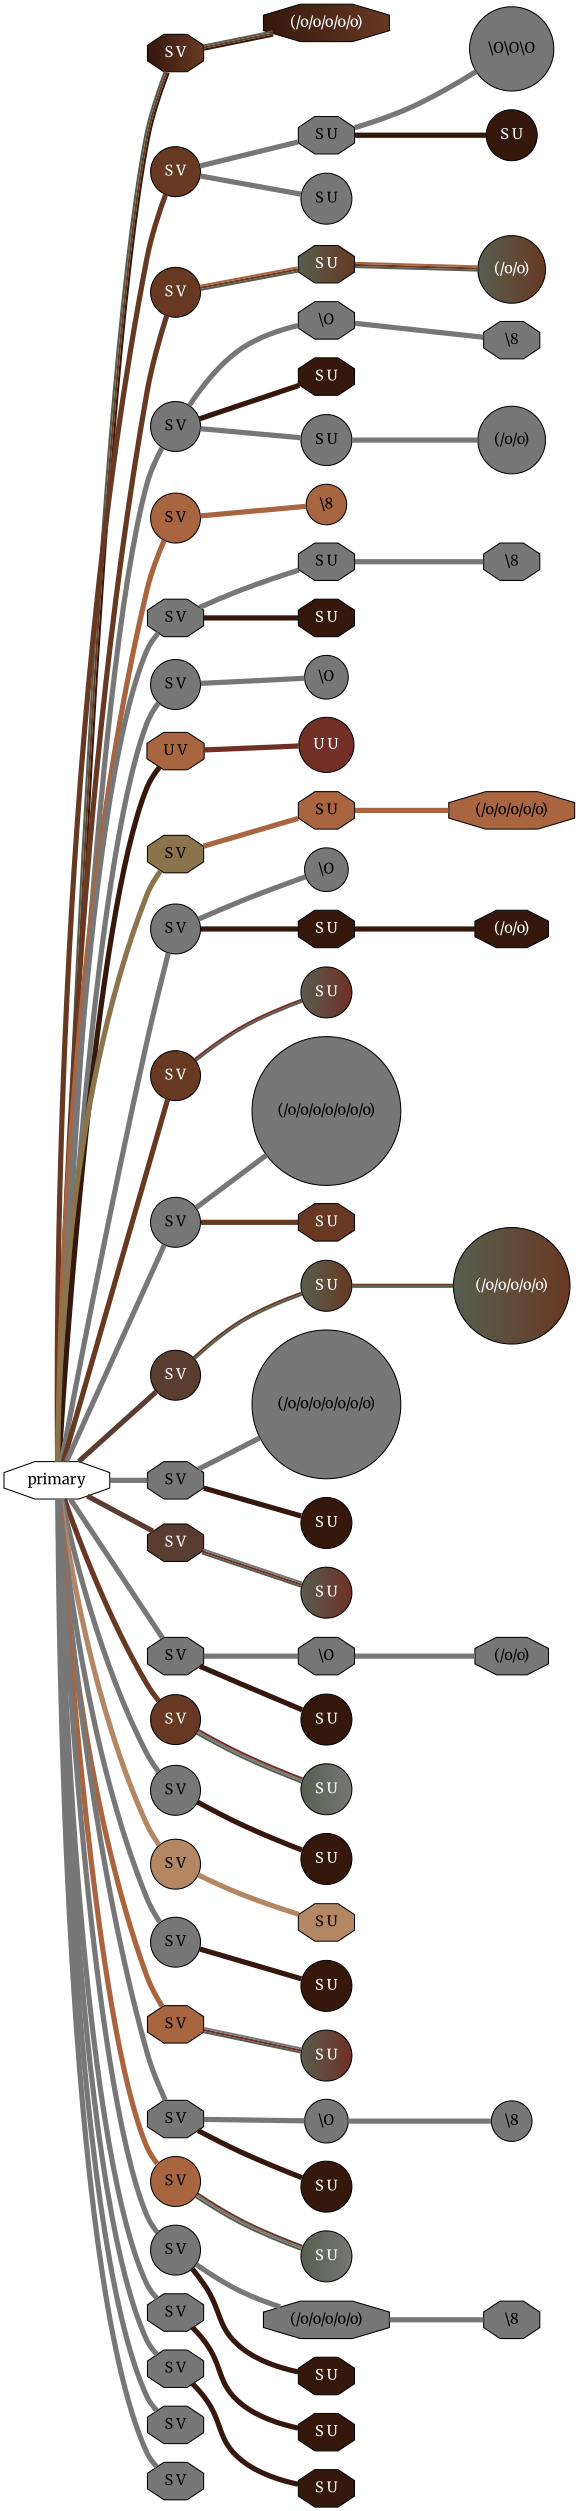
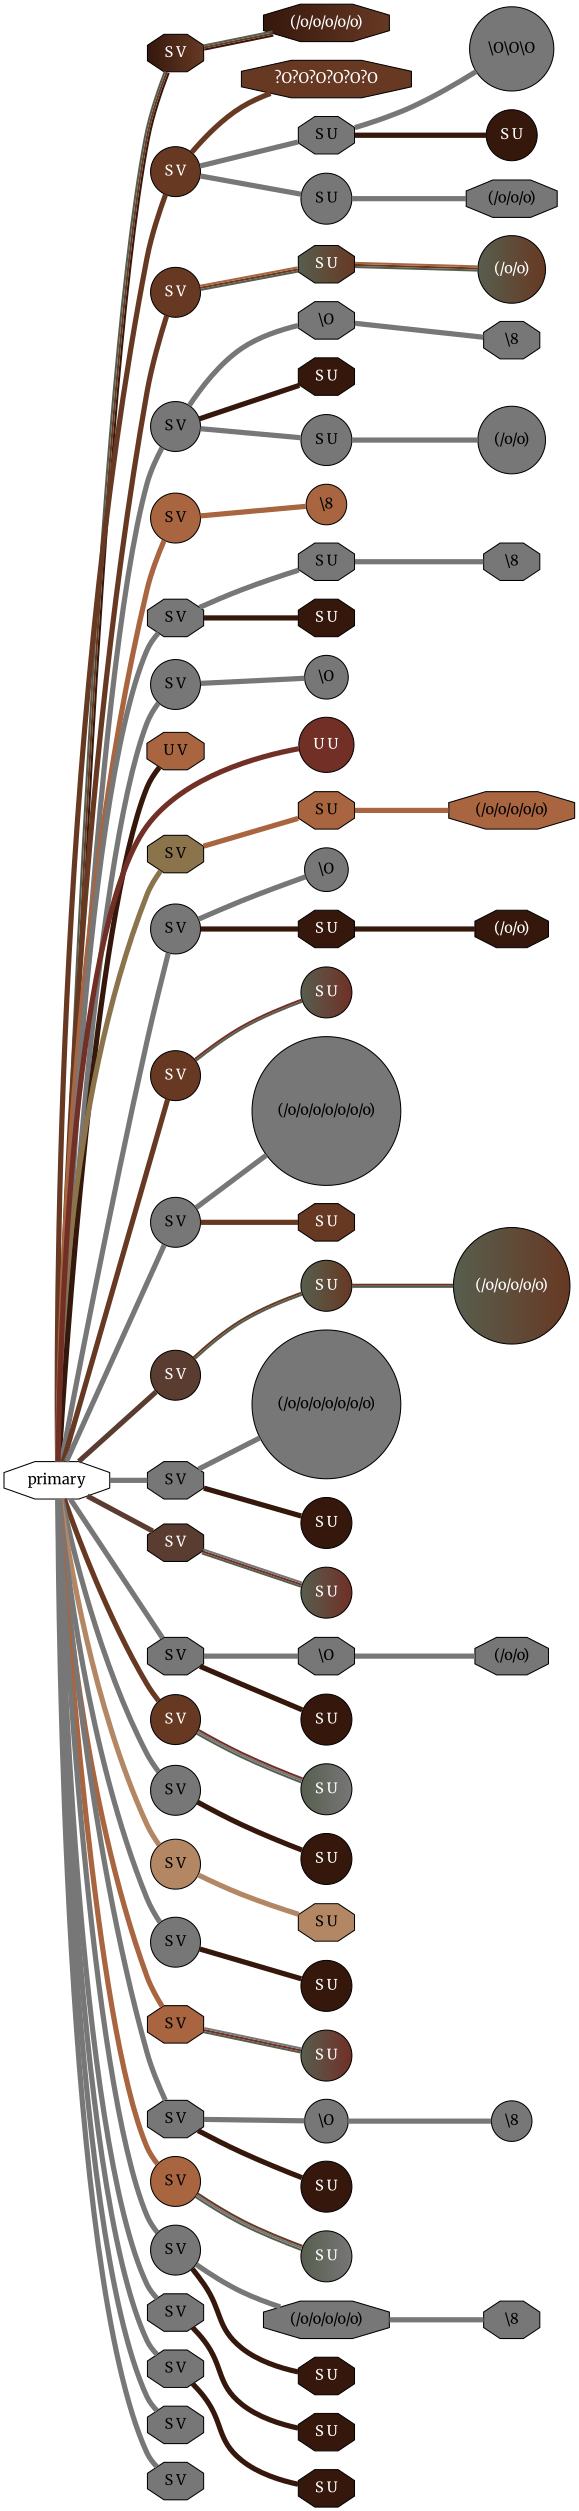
  graph {
    fontname=Merriweather
    rankdir=LR
    node [fillcolor="#777777" fontcolor="#000000" fontname=Merriweather pendant_attach=V pendant_ply=S qtype=pendant_node shape=circle style=filled]
    edge [color="#777777" fontname=Merriweather penwidth=5 qtype=pendant_link]
    n1 [fillcolor="#35170C:#673923:#575E4E" fontcolor="#ffffff" label="S V" pendant_colors="#35170C:#673923:#575E4E" pendant_length=53.0 shape=octagon]
    n2 [fillcolor="#35170C:#673923:#575E4E" fontcolor="#ffffff" knot_position=16.0 knot_spin=S knot_type=L knot_value=5 label="(/o/o/o/o/o)" qtype=knot_node shape=octagon pendant_attach="" pendant_ply=""]
    primary [shape=octagon fillcolor="" fontcolor="" pendant_attach="" pendant_ply="" qtype="" style=""]
    n4 [fillcolor="#673923" fontcolor="#ffffff" label="S V" pendant_colors="#673923" pendant_length=30.5]
    n5 [fillcolor="#673923" fontcolor="#ffffff" label="S V" pendant_colors="#673923" pendant_length=0.5]
    n6 [label="S V" pendant_colors="#777777" pendant_length=37.0]
    n7 [fillcolor="#A86540" label="S V" pendant_colors="#A86540" pendant_length=40.5]
    n8 [label="S V" pendant_colors="#777777" pendant_length=41.5 shape=octagon]
    n9 [label="S V" pendant_colors="#777777" pendant_length=37.0]
    n10 [fillcolor="#A86540" label="U V" pendant_colors="#A86540" pendant_ply=U shape=octagon]
    n11 [fillcolor="#8B734B" label="S V" pendant_colors="#8B734B" pendant_length=8.0 shape=octagon]
    n12 [label="S V" pendant_colors="#777777" pendant_length=30.0]
    n13 [fillcolor="#673923" fontcolor="#ffffff" label="S V" pendant_colors="#673923" pendant_length=10.0]
    n14 [label="S V" pendant_colors="#777777" pendant_length=24.5]
    n15 [fillcolor="#5A3D30" fontcolor="#ffffff" label="S V" pendant_colors="#5A3D30" pendant_length=5.5]
    n16 [label="S V" pendant_colors="#777777" pendant_length=25.5 shape=octagon]
    n17 [fillcolor="#5A3D30" fontcolor="#ffffff" label="S V" pendant_colors="#5A3D30" pendant_length=16.0 shape=octagon]
    n18 [label="S V" pendant_colors="#777777" pendant_length=28.5 shape=octagon]
    n19 [fillcolor="#673923" fontcolor="#ffffff" label="S V" pendant_colors="#673923" pendant_length=47.0]
    n20 [label="S V" pendant_colors="#777777" pendant_length=31.0]
    n21 [fillcolor="#712F26" fontcolor="#ffffff" label="U U" pendant_attach=U pendant_colors="#712F26" pendant_ply=U]
    n22 [fillcolor="#B48764" label="S V" pendant_colors="#B48764" pendant_length=41.0]
    n23 [label="S V" pendant_colors="#777777" pendant_length=30.5]
    n24 [fillcolor="#A86540" label="S V" pendant_colors="#A86540" pendant_length=34.5 shape=octagon]
    n25 [label="S V" pendant_colors="#777777" pendant_length=28.0 shape=octagon]
    n26 [fillcolor="#A86540" label="S V" pendant_colors="#A86540" pendant_length=38.5]
    n27 [label="S V" pendant_colors="#777777" pendant_length=40.0]
    n28 [label="S V" pendant_colors="#777777" pendant_length=40.5 shape=octagon]
    n29 [label="S V" pendant_colors="#777777" pendant_length=38.0 shape=octagon]
    n30 [label="S V" pendant_colors="#777777" pendant_length=35.5 shape=octagon]
    n31 [label="S V" pendant_colors="#777777" pendant_length=35.0 shape=octagon]
+   n32 [fillcolor="#673923" fontcolor="#ffffff" knot_position=17.0 knot_spin=UZZZZZ knot_type=S knot_value=6 label="?O?O?O?O?O?O" qtype=knot_node shape=octagon pendant_attach="" pendant_ply=""]
    n33 [label="S U" pendant_attach=U pendant_colors="#777777" pendant_length=50.5 shape=octagon]
    n34 [label="S U" pendant_attach=U pendant_colors="#777777" pendant_length=37.5]
    n35 [fillcolor="#575E4E:#673923:#A86540" fontcolor="#ffffff" label="S U" pendant_attach=U pendant_colors="#575E4E:#673923:#A86540" pendant_length=53.5 shape=octagon]
    n36 [knot_position=14.5 knot_spin=Z knot_type=S knot_value=1 label="\\O" qtype=knot_node shape=octagon pendant_attach="" pendant_ply=""]
    n37 [fillcolor="#35170C" fontcolor="#ffffff" label="S U" pendant_attach=U pendant_colors="#35170C" pendant_length=2.0 shape=octagon]
    n38 [label="S U" pendant_attach=U pendant_colors="#777777" pendant_length=34.0]
    n39 [fillcolor="#A86540" knot_position=22.5 knot_spin=Z knot_type=E knot_value=1 label="\\8" qtype=knot_node pendant_attach="" pendant_ply=""]
    n40 [label="S U" pendant_attach=U pendant_colors="#777777" pendant_length=33.0 shape=octagon]
    n41 [fillcolor="#35170C" fontcolor="#ffffff" label="S U" pendant_attach=U pendant_colors="#35170C" pendant_length=8.0 shape=octagon]
    n42 [knot_position=12.5 knot_spin=Z knot_type=S knot_value=1 label="\\O" qtype=knot_node pendant_attach="" pendant_ply=""]
    n43 [fillcolor="#A86540" label="S U" pendant_attach=U pendant_colors="#A86540" pendant_length=43.0 shape=octagon]
    n44 [knot_position=14.5 knot_spin=Z knot_type=S knot_value=1 label="\\O" qtype=knot_node pendant_attach="" pendant_ply=""]
    n45 [fillcolor="#35170C" fontcolor="#ffffff" label="S U" pendant_attach=U pendant_colors="#35170C" pendant_length=28.0 shape=octagon]
    n46 [fillcolor="#575E4E:#712F26" fontcolor="#ffffff" label="S U" pendant_attach=U pendant_colors="#575E4E:#712F26" pendant_length=50.5]
    n47 [knot_position=17.5 knot_spin=S knot_type=L knot_value=7 label="(/o/o/o/o/o/o/o)" qtype=knot_node pendant_attach="" pendant_ply=""]
    n48 [fillcolor="#673923" fontcolor="#ffffff" label="S U" pendant_attach=U pendant_colors="#673923" pendant_length=4.5 shape=octagon]
    n49 [fillcolor="#575E4E:#673923" fontcolor="#ffffff" label="S U" pendant_attach=U pendant_colors="#575E4E:#673923" pendant_length=47.5]
    n50 [knot_position=17.0 knot_spin=S knot_type=L knot_value=7 label="(/o/o/o/o/o/o/o)" qtype=knot_node pendant_attach="" pendant_ply=""]
    n51 [fillcolor="#35170C" fontcolor="#ffffff" label="S U" pendant_attach=U pendant_colors="#35170C" pendant_length=44.5]
    n52 [fillcolor="#575E4E:#712F26:#777777" fontcolor="#ffffff" label="S U" pendant_attach=U pendant_colors="#575E4E:#712F26:#777777" pendant_length=61.0]
    n53 [knot_position=9.5 knot_spin=Z knot_type=S knot_value=1 label="\\O" qtype=knot_node shape=octagon pendant_attach="" pendant_ply=""]
    n54 [fillcolor="#35170C" fontcolor="#ffffff" label="S U" pendant_attach=U pendant_colors="#35170C" pendant_length=2.0]
    n55 [fillcolor="#575E4E:#777777:#712F26" fontcolor="#ffffff" label="S U" pendant_attach=U pendant_colors="#575E4E:#777777:#712F26" pendant_length=64.5]
    n56 [fillcolor="#35170C" fontcolor="#ffffff" label="S U" pendant_attach=U pendant_colors="#35170C" pendant_length=9.0]
    n57 [fillcolor="#B48764" label="S U" pendant_attach=U pendant_colors="#B48764" pendant_length=2.5 shape=octagon]
    n58 [fillcolor="#35170C" fontcolor="#ffffff" label="S U" pendant_attach=U pendant_colors="#35170C" pendant_length=2.5]
    n59 [fillcolor="#575E4E:#712F26:#777777" fontcolor="#ffffff" label="S U" pendant_attach=U pendant_colors="#575E4E:#712F26:#777777" pendant_length=28.5]
    n60 [knot_position=10.0 knot_spin=Z knot_type=S knot_value=1 label="\\O" qtype=knot_node pendant_attach="" pendant_ply=""]
    n61 [fillcolor="#35170C" fontcolor="#ffffff" label="S U" pendant_attach=U pendant_colors="#35170C" pendant_length=5.0]
    n62 [fillcolor="#575E4E:#777777:#673923" fontcolor="#ffffff" label="S U" pendant_attach=U pendant_colors="#575E4E:#777777:#673923" pendant_length=45.5]
    n63 [knot_position=16.0 knot_spin=S knot_type=L knot_value=5 label="(/o/o/o/o/o)" qtype=knot_node shape=octagon pendant_attach="" pendant_ply=""]
    n64 [fillcolor="#35170C" fontcolor="#ffffff" label="S U" pendant_attach=U pendant_colors="#35170C" pendant_length=1.5 shape=octagon]
    n65 [fillcolor="#35170C" fontcolor="#ffffff" label="S U" pendant_attach=U pendant_colors="#35170C" pendant_length=4.5 shape=octagon]
    n66 [fillcolor="#35170C" fontcolor="#ffffff" label="S U" pendant_attach=U pendant_colors="#35170C" pendant_length=6.5 shape=octagon]
    n67 [knot_position=14.5 knot_spin=Z knot_type=S knot_value=3 label="\\O\\O\\O" qtype=knot_node pendant_attach="" pendant_ply=""]
    n68 [fillcolor="#35170C" fontcolor="#ffffff" label="S U" pendant_attach=U pendant_colors="#35170C" pendant_length=1.5]
+   n69 [knot_position=22.0 knot_spin=S knot_type=L knot_value=3 label="(/o/o/o)" qtype=knot_node shape=octagon pendant_attach="" pendant_ply=""]
    n70 [fillcolor="#575E4E:#673923:#A86540" fontcolor="#ffffff" knot_position=16.5 knot_spin=S knot_type=L knot_value=2 label="(/o/o)" qtype=knot_node pendant_attach="" pendant_ply=""]
    n71 [knot_position=21.5 knot_spin=Z knot_type=E knot_value=1 label="\\8" qtype=knot_node shape=octagon pendant_attach="" pendant_ply=""]
    n72 [knot_position=18.5 knot_spin=S knot_type=L knot_value=2 label="(/o/o)" qtype=knot_node pendant_attach="" pendant_ply=""]
    n73 [knot_position=17.0 knot_spin=Z knot_type=E knot_value=1 label="\\8" qtype=knot_node shape=octagon pendant_attach="" pendant_ply=""]
    n74 [fillcolor="#A86540" knot_position=15.5 knot_spin=S knot_type=L knot_value=5 label="(/o/o/o/o/o)" qtype=knot_node shape=octagon pendant_attach="" pendant_ply=""]
    n75 [fillcolor="#35170C" fontcolor="#ffffff" knot_position=21.5 knot_spin=S knot_type=L knot_value=2 label="(/o/o)" qtype=knot_node shape=octagon pendant_attach="" pendant_ply=""]
    n76 [fillcolor="#575E4E:#673923" fontcolor="#ffffff" knot_position=15.5 knot_spin=S knot_type=L knot_value=5 label="(/o/o/o/o/o)" qtype=knot_node pendant_attach="" pendant_ply=""]
    n77 [knot_position=15.0 knot_spin=S knot_type=L knot_value=2 label="(/o/o)" qtype=knot_node shape=octagon pendant_attach="" pendant_ply=""]
    n78 [knot_position=15.0 knot_spin=Z knot_type=E knot_value=1 label="\\8" qtype=knot_node pendant_attach="" pendant_ply=""]
    n79 [knot_position=18.0 knot_spin=Z knot_type=E knot_value=1 label="\\8" qtype=knot_node shape=octagon pendant_attach="" pendant_ply=""]
    n1 -- n2 [color="#35170C:#673923:#575E4E" penwidth=2 qtype=knot_link]
    primary -- n1 [color="#35170C:#673923:#575E4E" penwidth=2]
    primary -- n4 [color="#673923"]
    primary -- n5 [color="#673923"]
    primary -- n6
    primary -- n7 [color="#A86540"]
    primary -- n8
    primary -- n9
    primary -- n10 [color="#35170C"]
    primary -- n11 [color="#8B734B"]
    primary -- n12
    primary -- n13 [color="#673923"]
    primary -- n14
    primary -- n15 [color="#5A3D30"]
    primary -- n16
    primary -- n17 [color="#5A3D30"]
    primary -- n18
    primary -- n19 [color="#673923"]
    primary -- n20
-   n10 -- n21 [color="#712F26"]
+   primary -- n21 [color="#712F26"]
    primary -- n22 [color="#B48764"]
    primary -- n23
    primary -- n24 [color="#A86540"]
    primary -- n25
    primary -- n26 [color="#A86540"]
    primary -- n27
    primary -- n28
    primary -- n29
    primary -- n30
    primary -- n31
+   n4 -- n32 [color="#673923" qtype=knot_link]
    n4 -- n33
    n4 -- n34
    n5 -- n35 [color="#575E4E:#673923:#A86540" penwidth=2]
    n6 -- n36 [qtype=knot_link]
    n6 -- n37 [color="#35170C"]
    n6 -- n38
    n7 -- n39 [color="#A86540" qtype=knot_link]
    n8 -- n40
    n8 -- n41 [color="#35170C"]
    n9 -- n42 [qtype=knot_link]
    n11 -- n43 [color="#A86540"]
    n12 -- n44 [qtype=knot_link]
    n12 -- n45 [color="#35170C"]
    n13 -- n46 [color="#575E4E:#712F26" penwidth=2]
    n14 -- n47 [qtype=knot_link]
    n14 -- n48 [color="#673923"]
    n15 -- n49 [color="#575E4E:#673923" penwidth=2]
    n16 -- n50 [qtype=knot_link]
    n16 -- n51 [color="#35170C"]
    n17 -- n52 [color="#575E4E:#712F26:#777777" penwidth=2]
    n18 -- n53 [qtype=knot_link]
    n18 -- n54 [color="#35170C"]
    n19 -- n55 [color="#575E4E:#777777:#712F26" penwidth=2]
    n20 -- n56 [color="#35170C"]
    n22 -- n57 [color="#B48764"]
    n23 -- n58 [color="#35170C"]
    n24 -- n59 [color="#575E4E:#712F26:#777777" penwidth=2]
    n25 -- n60 [qtype=knot_link]
    n25 -- n61 [color="#35170C"]
    n26 -- n62 [color="#575E4E:#777777:#673923" penwidth=2]
    n27 -- n63 [qtype=knot_link]
    n27 -- n64 [color="#35170C"]
    n28 -- n65 [color="#35170C"]
    n29 -- n66 [color="#35170C"]
    n33 -- n67 [qtype=knot_link]
    n33 -- n68 [color="#35170C"]
+   n34 -- n69 [qtype=knot_link]
    n35 -- n70 [color="#575E4E:#673923:#A86540" penwidth=2 qtype=knot_link]
    n36 -- n71 [qtype=knot_link]
    n38 -- n72 [qtype=knot_link]
    n40 -- n73 [qtype=knot_link]
    n43 -- n74 [color="#A86540" qtype=knot_link]
    n45 -- n75 [color="#35170C" qtype=knot_link]
    n49 -- n76 [color="#575E4E:#673923" penwidth=2 qtype=knot_link]
    n53 -- n77 [qtype=knot_link]
    n60 -- n78 [qtype=knot_link]
    n63 -- n79 [qtype=knot_link]
  }
